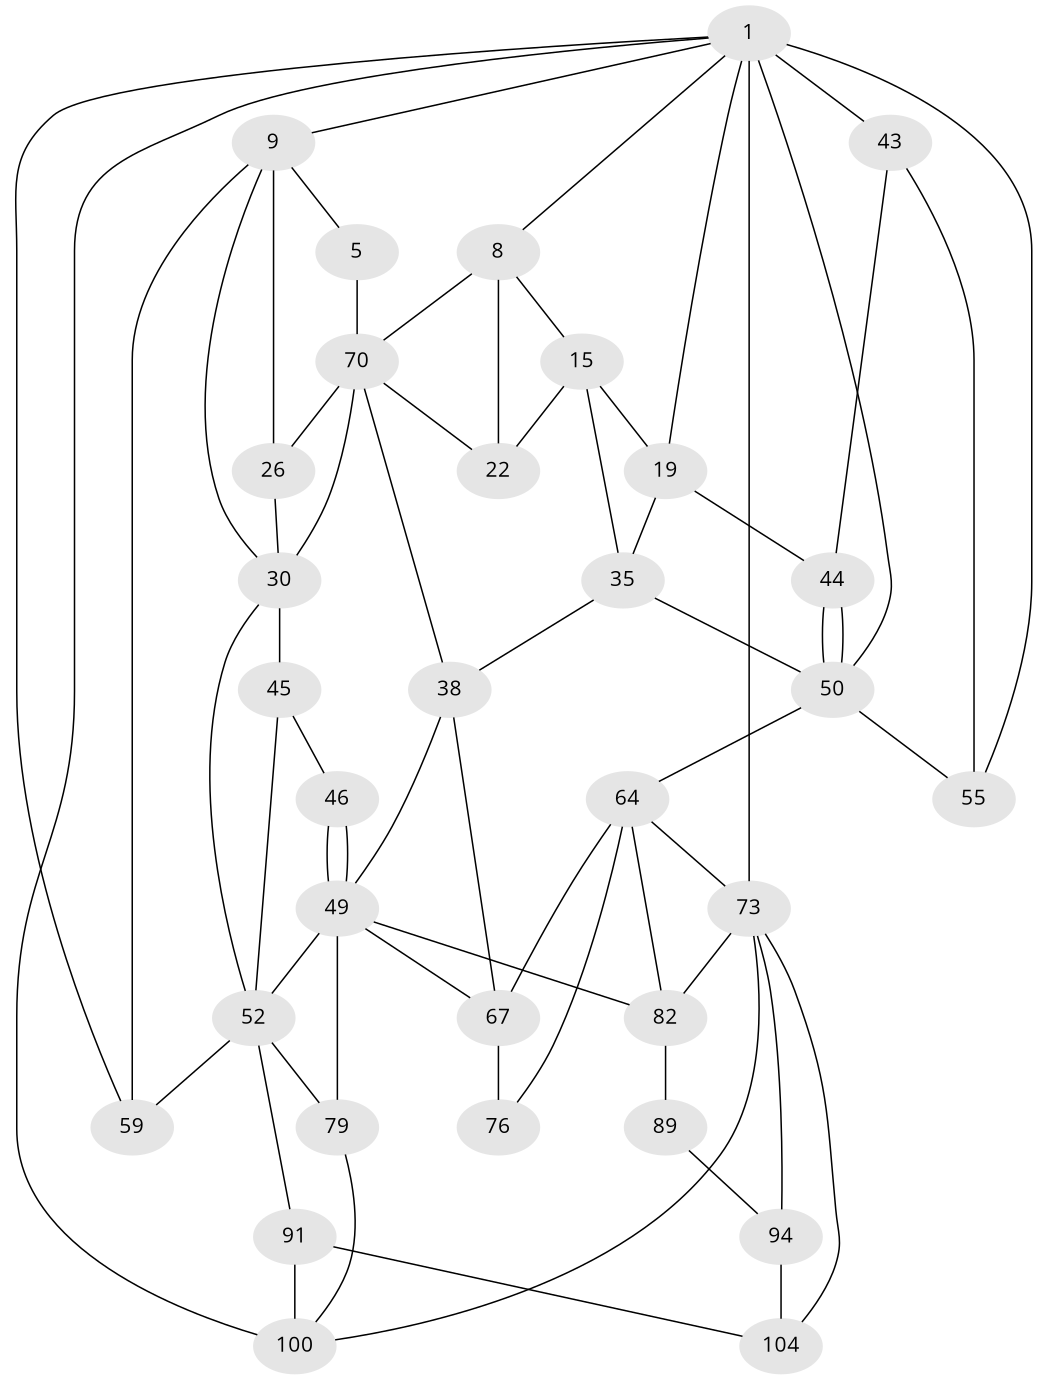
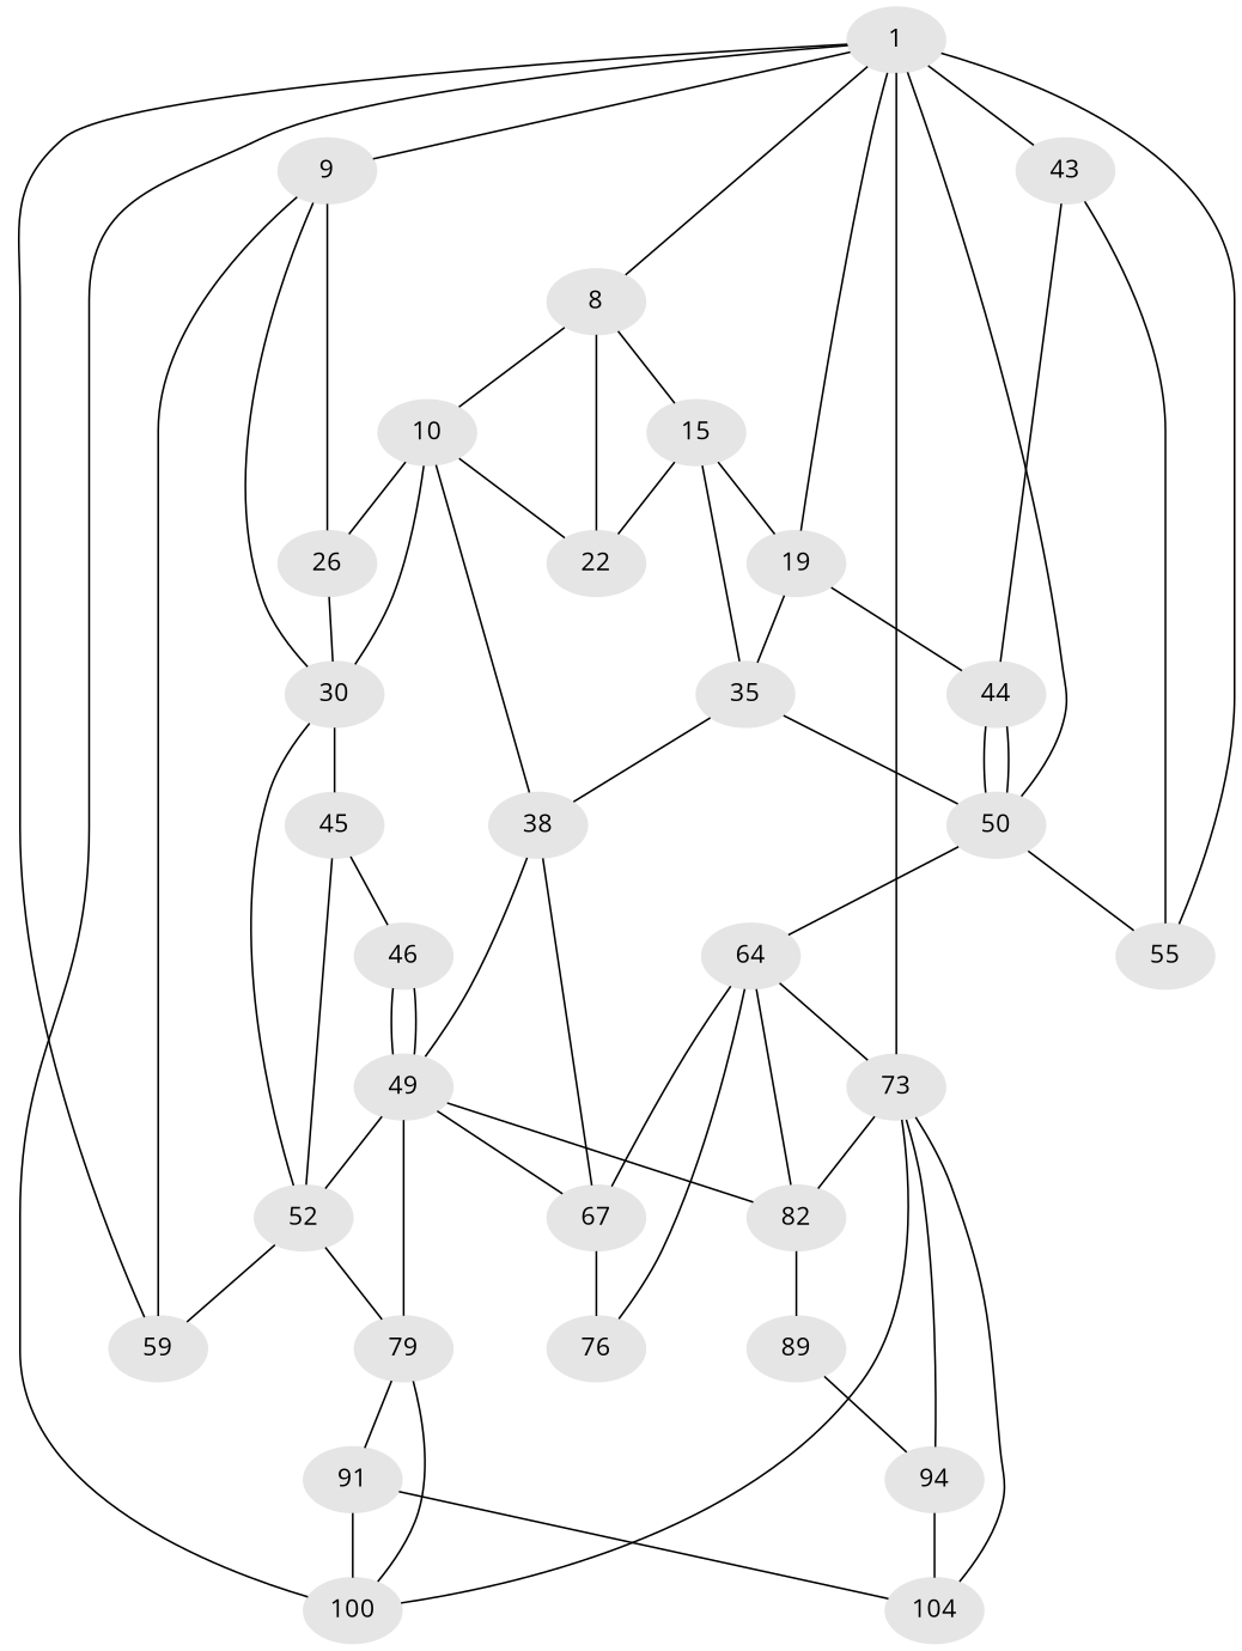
  graph {
    fontname="Open Sans"
    node [color=gray90 fontname="Open Sans" style=filled]
    edge [fontname="Open Sans"]
    1 [super="+7+2"]
    n2 [label=9 super="+36+4"]
    8 [super="+14+9"]
    19 [super="+34+20"]
    43 [super="+54"]
    50 [super="+51+56"]
    55
    59
    73 [super="+74+86"]
    100 [super="+102+101"]
-   5 [super="+6"]
    26
    30 [super="+41+31"]
-   10 [super="+11+27" label=70]
+   10 [super="+11+27"]
    15 [super="+16+21"]
    22 [super="+23"]
    35 [super="+37"]
    44
    64 [super="+65"]
    82 [super="+83+84"]
    94 [super="+103+95"]
    104
    45 [super="+47"]
    52 [super="+53"]
    38 [super="+48"]
    49 [super="+62"]
    67 [super="+68"]
    46
    79 [super="+80"]
    76
    91 [super="+92"]
    89 [super="+90+96"]
    1 -- n2
    1 -- 8
    1 -- 19
    1 -- 43 [weight=2]
    1 -- 50
    1 -- 55
    1 -- 59
    1 -- 73 [weight=2]
    1 -- 100
    n2 -- 59
-   n2 -- 5
    n2 -- 26
    n2 -- 30
    8 -- 10
    8 -- 15
    8 -- 22 [weight=2]
    19 -- 35
    19 -- 44
    43 -- 55
    43 -- 44
    50 -- 55
    50 -- 64
    73 -- 100
    73 -- 82 [weight=2]
    73 -- 94
    73 -- 104
-   5 -- 10
    26 -- 30
    30 -- 45 [weight=2]
    30 -- 52
    10 -- 26
    10 -- 30 [weight=2]
    10 -- 22
    10 -- 38
    15 -- 19 [weight=2]
    15 -- 22
    15 -- 35
    35 -- 50
    35 -- 38
    44 -- 50
    44 -- 50
    64 -- 73
    64 -- 82
    64 -- 67 [weight=2]
    64 -- 76
    82 -- 89
    94 -- 104
    45 -- 52
    45 -- 46
    52 -- 59
    52 -- 79
    38 -- 49
    38 -- 67
    49 -- 82
    49 -- 52 [weight=2]
    49 -- 67
    49 -- 79 [weight=2]
    67 -- 76 [weight=2]
    46 -- 49
    46 -- 49
    79 -- 100
-   52 -- 91
+   79 -- 91
    91 -- 100 [weight=2]
    91 -- 104
    89 -- 94 [weight=3]
  }
